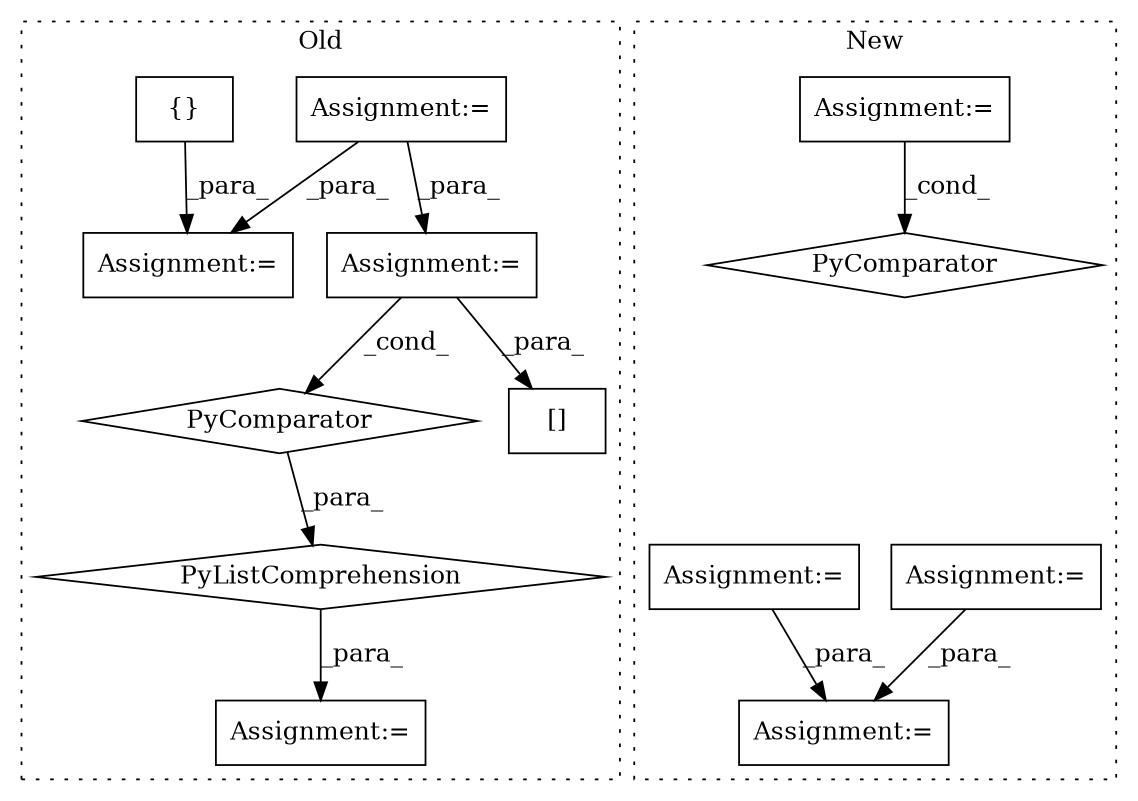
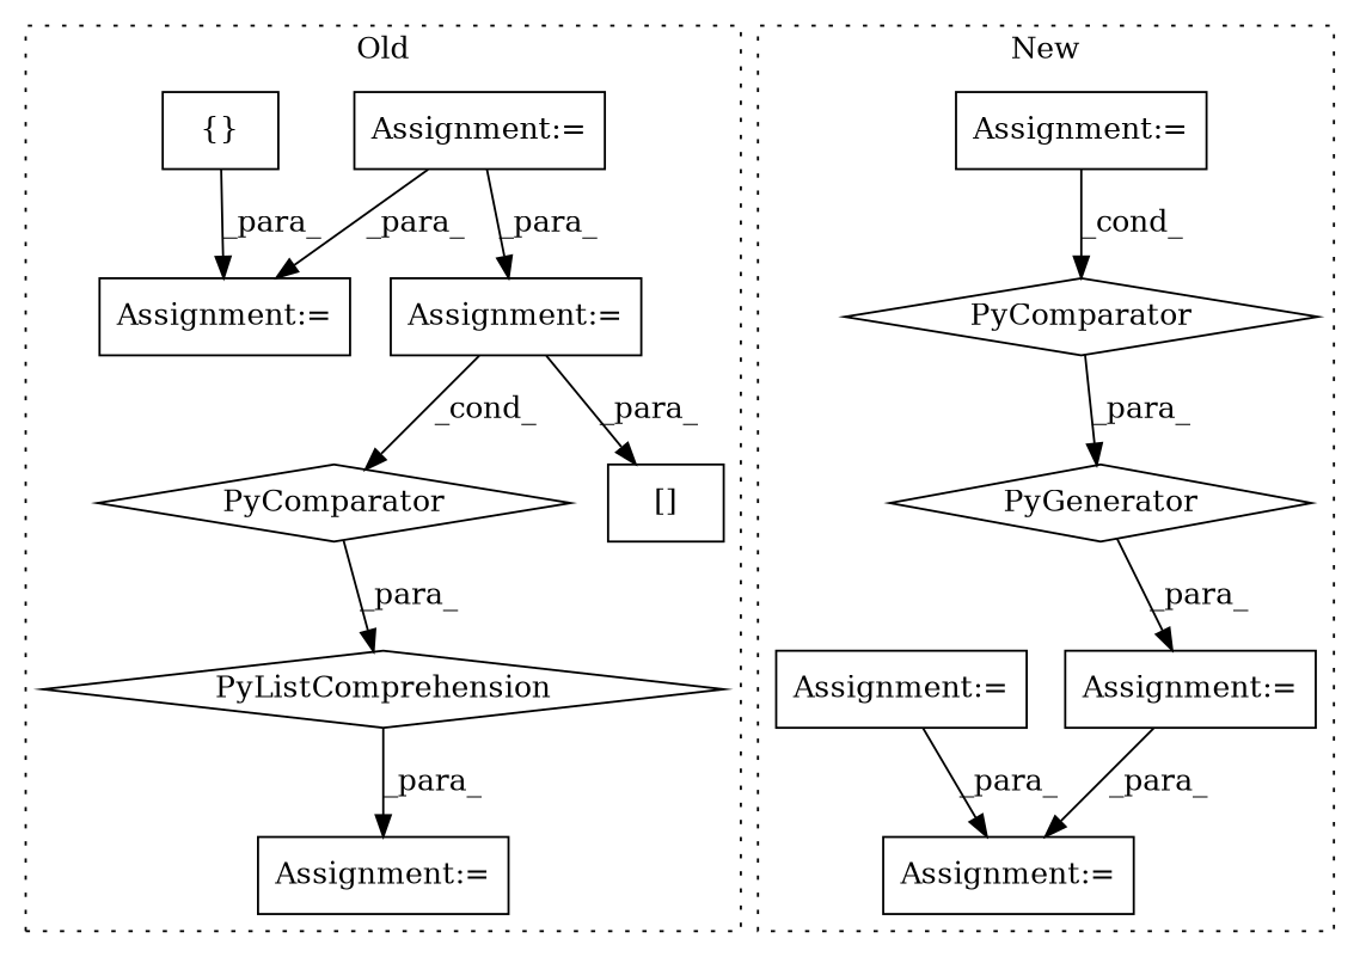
  digraph {
    node [a=7 l=12 s=8465 shape=box]
    n1 [a=113 l=25 label=PyComparator shape=diamond]
    n2 [a=109 l=107 label=PyListComprehension s=8391 shape=diamond]
    n3 [l=25 label="Assignment:="]
    n4 [label="Assignment:=" s=8379]
    n5 [l=1 label="Assignment:=" s=8303]
    n6 [label="Assignment:=" s=8510]
    n7 [a=2 l="12,1" label="[]" s="8391,8406"]
    n8 [a=4 l=2 label="{}" s=8070]
+   n9 [a=107 l=115 label=PyGenerator s=5792 shape=diamond]
    n10 [a=113 l=30 label=PyComparator s=5871 shape=diamond]
    n11 [l=30 label="Assignment:=" s=5871]
    n12 [l=1 label="Assignment:=" s=6270]
    n13 [label="Assignment:=" s=5352]
    n14 [l=1 label="Assignment:=" s=5771]
    subgraph cluster_1 {
      label=Old
      style=dotted
      n1
      n2
      n3
      n4
      n5
      n6
      n7
      n8
    }
    subgraph cluster_2 {
      label=New
      style=dotted
+     n9
      n10
      n11
      n12
      n13
      n14
    }
    n1 -> n2 [label=_para_]
    n2 -> n4 [label=_para_]
    n3 -> n1 [label=_cond_]
    n3 -> n7 [label=_para_]
    n5 -> n3 [label=_para_]
    n5 -> n6 [label=_para_]
    n8 -> n6 [label=_para_]
+   n9 -> n14 [label=_para_]
+   n10 -> n9 [label=_para_]
    n11 -> n10 [label=_cond_]
    n13 -> n12 [label=_para_]
    n14 -> n12 [label=_para_]
  }
